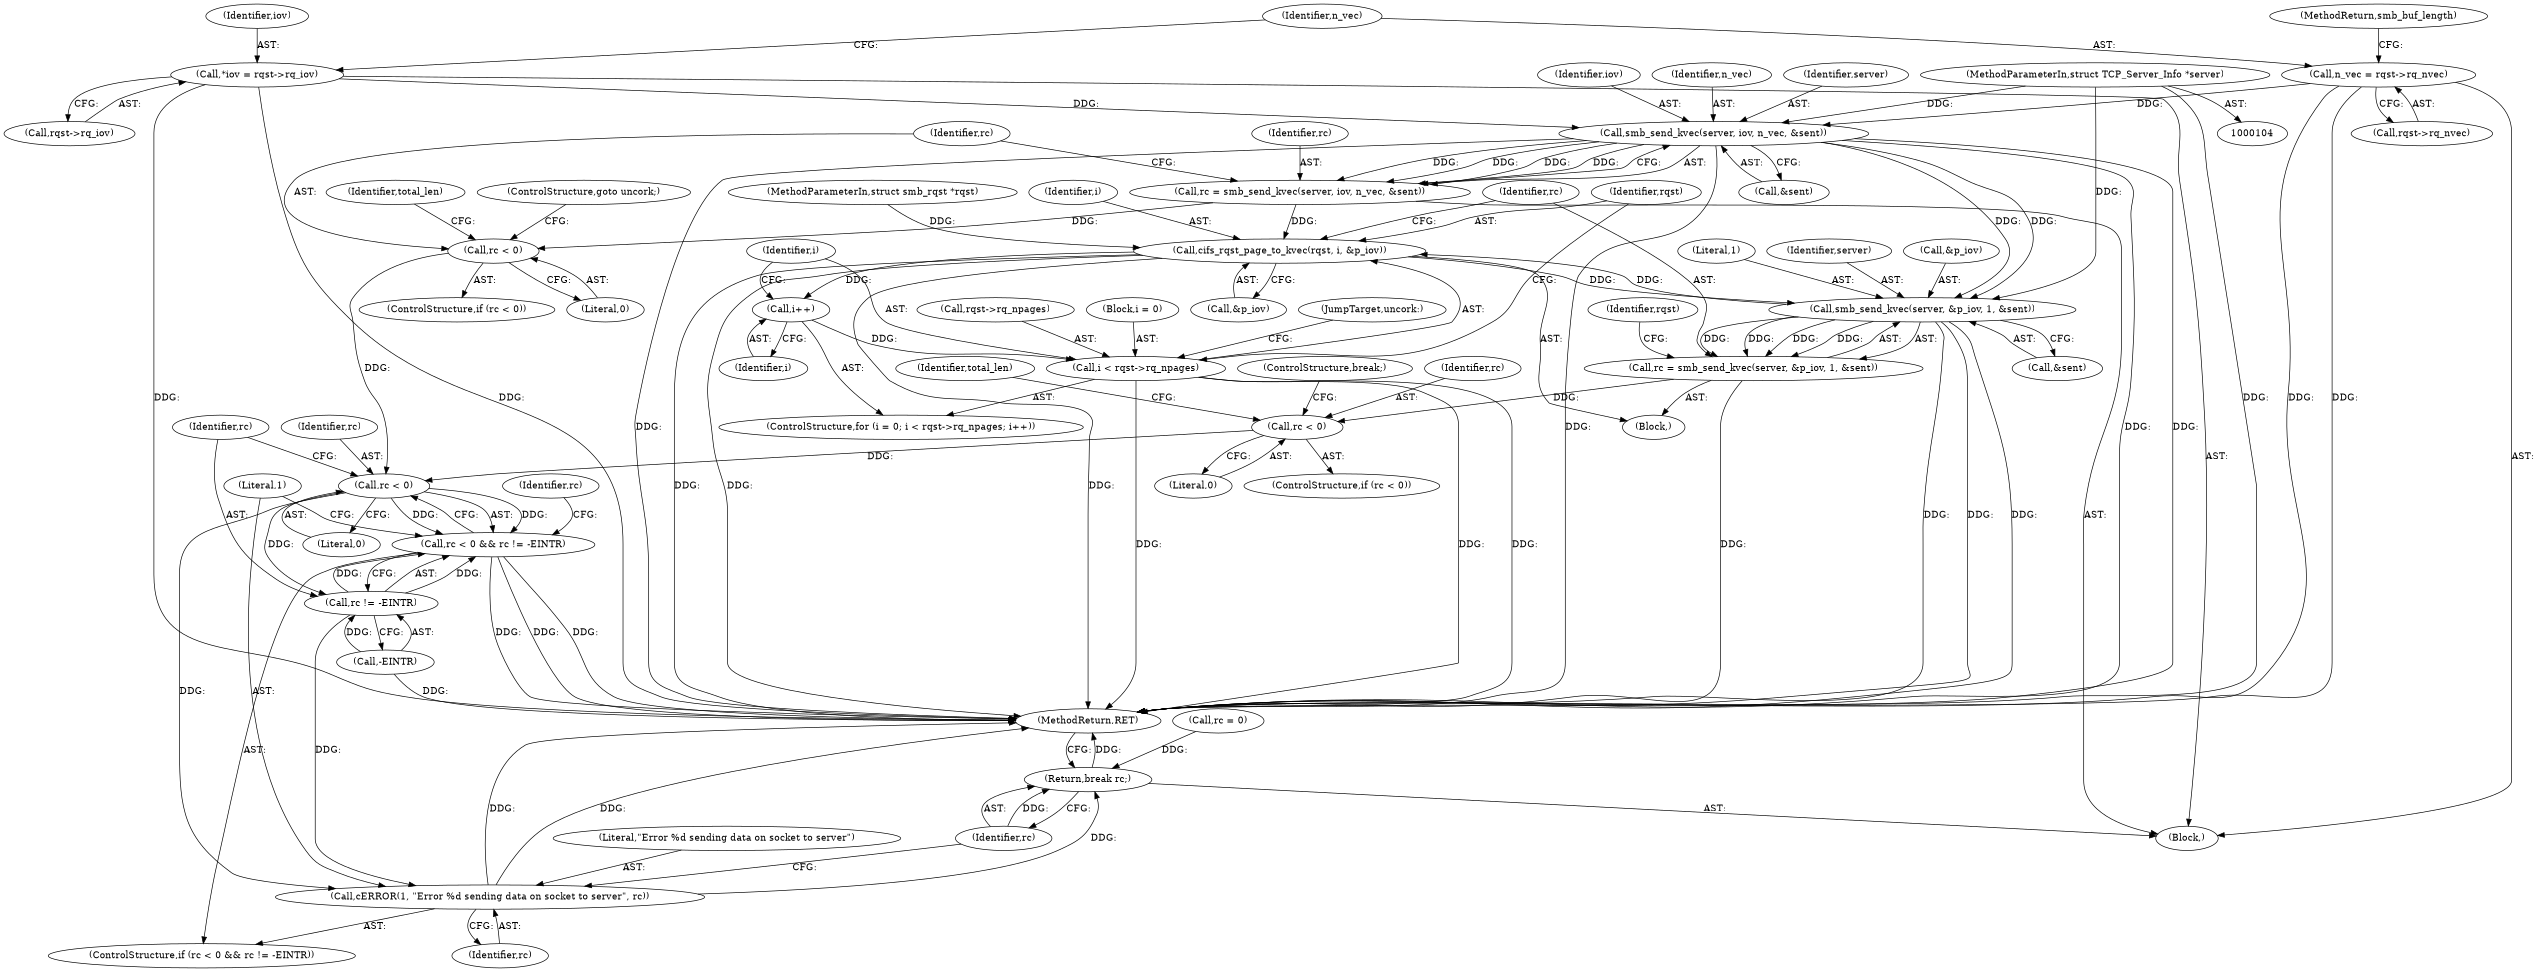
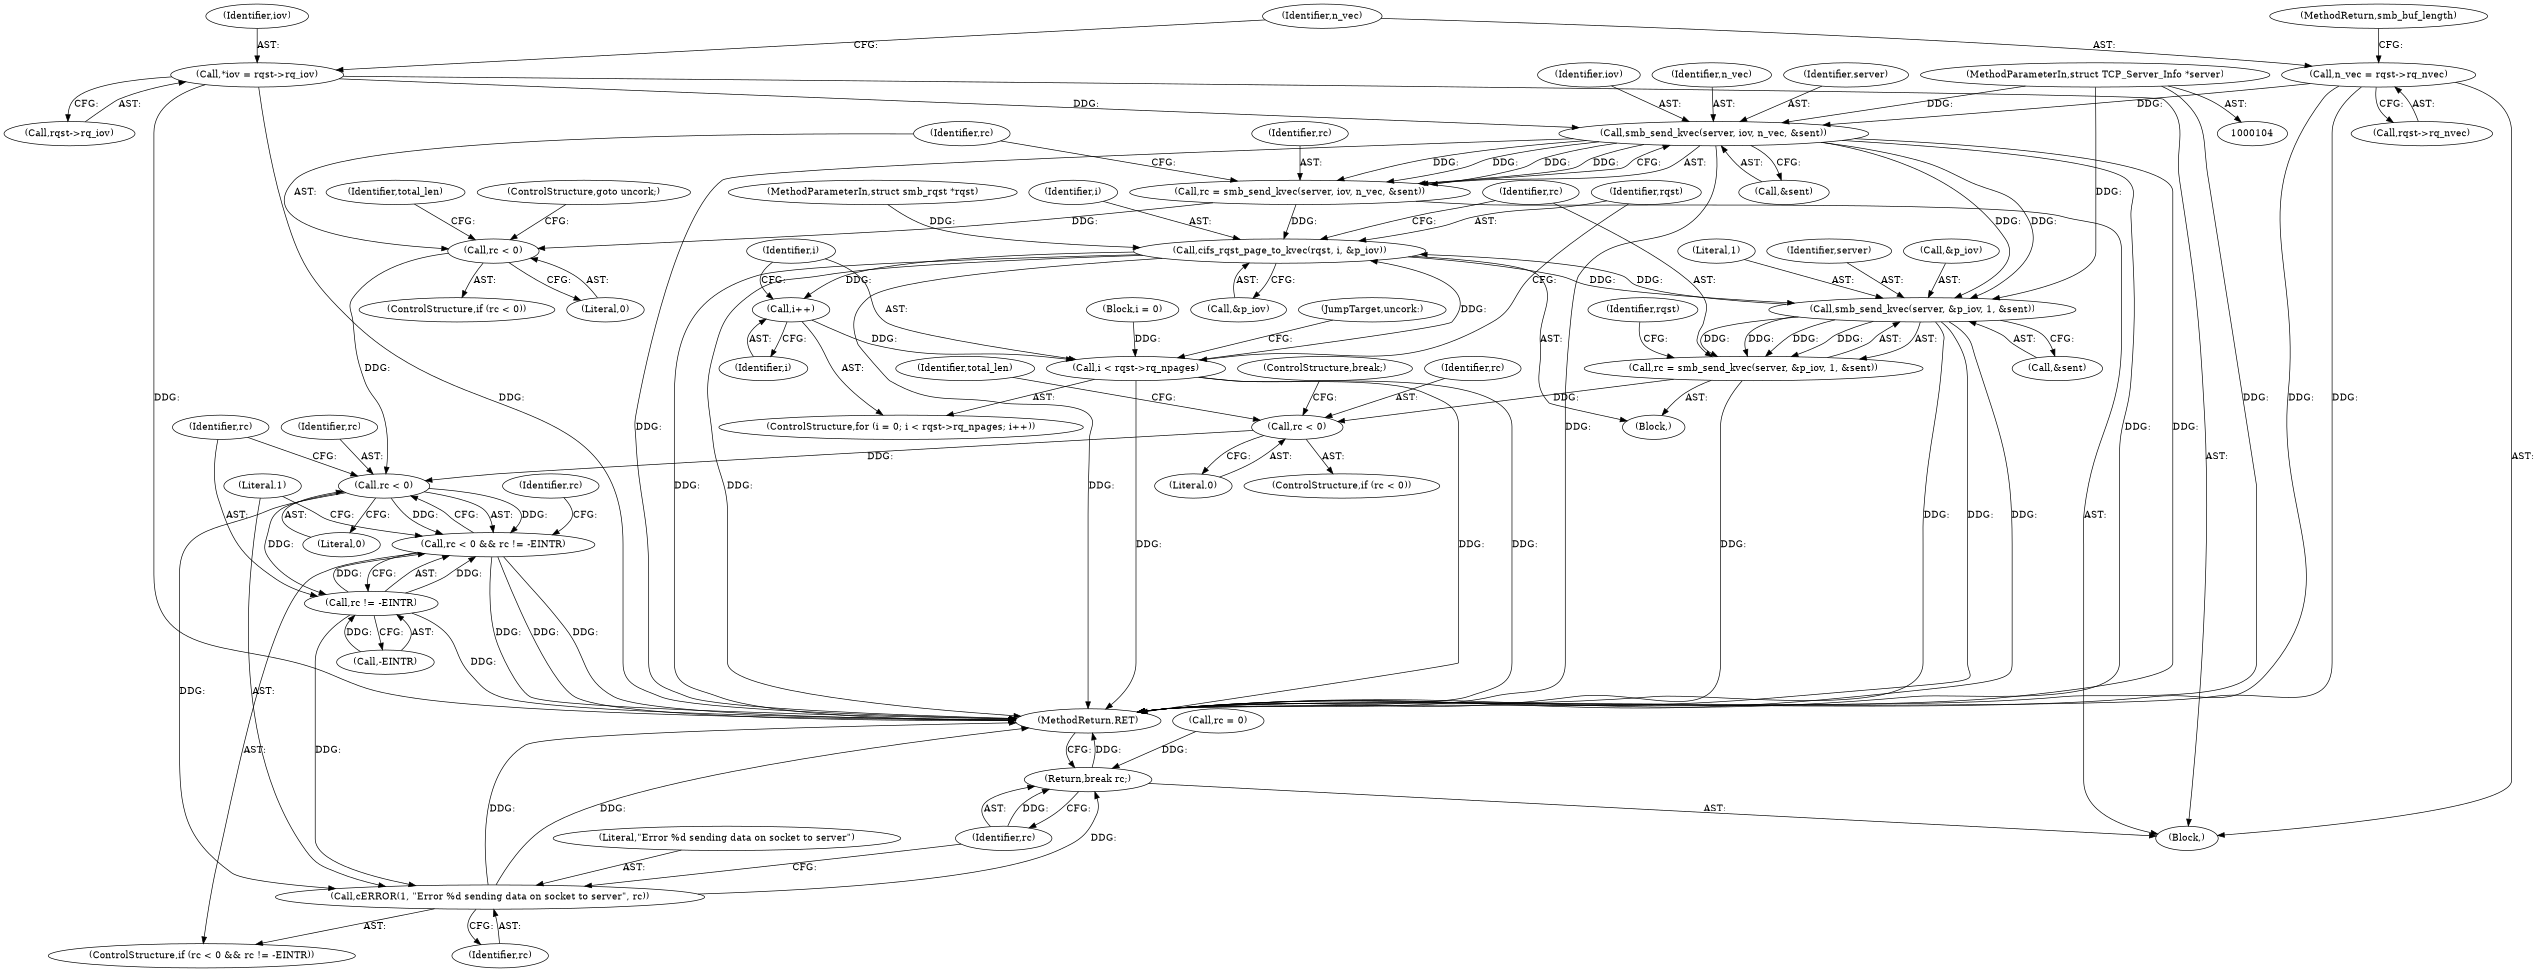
  digraph {
    n1 [label="(Call,smb_send_kvec(server, iov, n_vec, &sent))"]
    n2 [label="(Call,rc = smb_send_kvec(server, iov, n_vec, &sent))"]
    n3 [label="(Call,smb_send_kvec(server, &p_iov, 1, &sent))"]
    n4 [label="(MethodReturn,RET)"]
    n5 [label="(Call,&sent)"]
    n6 [label="(Block,)"]
    n7 [label="(Call,rc < 0)"]
    n8 [label="(Call,cifs_rqst_page_to_kvec(rqst, i, &p_iov))"]
    n9 [label="(Call,rc = smb_send_kvec(server, &p_iov, 1, &sent))"]
    n10 [label="(Call,&sent)"]
    n11 [label="(Return,break rc;)"]
    n12 [label="(MethodParameterIn,struct TCP_Server_Info *server)"]
    1000104
    n14 [label="(Call,*iov = rqst->rq_iov)"]
    n15 [label="(Call,rqst->rq_iov)"]
    n16 [label="(Call,n_vec = rqst->rq_nvec)"]
    n17 [label="(Call,rqst->rq_nvec)"]
    n18 [label="(Call,rc < 0)"]
    n19 [label="(ControlStructure,if (rc < 0))"]
    n20 [label="(Literal,0)"]
    n21 [label="(Call,rc < 0 && rc != -EINTR)"]
    n22 [label="(Call,rc != -EINTR)"]
    n23 [label="(Call,cERROR(1, \"Error %d sending data on socket to server\", rc))"]
    n24 [label="(Literal,0)"]
    n25 [label="(ControlStructure,if (rc < 0 && rc != -EINTR))"]
    n26 [label="(Call,-EINTR)"]
    n27 [label="(Identifier,rc)"]
    n28 [label="(Identifier,rc)"]
    n29 [label="(Call,i++)"]
    n30 [label="(Block,)"]
    n31 [label="(Call,&p_iov)"]
    n32 [label="(Call,rc < 0)"]
    n33 [label="(Call,i < rqst->rq_npages)"]
    n34 [label="(ControlStructure,for (i = 0; i < rqst->rq_npages; i++))"]
    n35 [label="(Identifier,i)"]
-   n36 [label="(Call,rqst->rq_npages)"]
    n37 [label="(Literal,0)"]
    n38 [label="(ControlStructure,if (rc < 0))"]
    n39 [label="(Identifier,rc)"]
    n40 [label="(Identifier,iov)"]
    n41 [label="(Identifier,rc)"]
    n42 [label="(Identifier,rc)"]
    n43 [label="(Identifier,rqst)"]
    n44 [label="(Identifier,server)"]
    n45 [label="(Identifier,iov)"]
    n46 [label="(Identifier,n_vec)"]
    n47 [label="(Identifier,rc)"]
    n48 [label="(Call,rc = 0)"]
    n49 [label="(ControlStructure,goto uncork;)"]
    n50 [label="(Call,&p_iov)"]
    n51 [label="(Identifier,n_vec)"]
    n52 [label="(Identifier,rc)"]
    n53 [label="(JumpTarget,uncork:)"]
    n54 [label="(MethodParameterIn,struct smb_rqst *rqst)"]
    n55 [label="(Identifier,rc)"]
    n56 [label="(Literal,1)"]
    n57 [label="(Identifier,total_len)"]
    n58 [label="(Block,i = 0)"]
    n59 [label="(Identifier,rc)"]
    n60 [label="(Literal,\"Error %d sending data on socket to server\")"]
    n61 [label="(Identifier,total_len)"]
    n62 [label="(ControlStructure,break;)"]
    n63 [label="(Literal,1)"]
    n64 [label="(Identifier,i)"]
    n65 [label="(Identifier,rqst)"]
    n66 [label="(Identifier,i)"]
    n67 [label="(MethodReturn,smb_buf_length)"]
    n68 [label="(Identifier,server)"]
    n1 -> n2 [label="AST: "]
    n1 -> n2 [label="DDG: "]
    n1 -> n2 [label="DDG: "]
    n1 -> n2 [label="DDG: "]
    n1 -> n2 [label="DDG: "]
    n1 -> n3 [label="DDG: "]
    n1 -> n3 [label="DDG: "]
    n1 -> n4 [label="DDG: "]
    n1 -> n4 [label="DDG: "]
    n1 -> n4 [label="DDG: "]
    n1 -> n4 [label="DDG: "]
    n1 -> n5 [label="CFG: "]
    n2 -> n1 [label="CFG: "]
    n2 -> n6 [label="AST: "]
    n2 -> n7 [label="DDG: "]
    n2 -> n8 [label="DDG: "]
    n3 -> n4 [label="DDG: "]
    n3 -> n4 [label="DDG: "]
    n3 -> n4 [label="DDG: "]
    n3 -> n8 [label="DDG: "]
    n3 -> n9 [label="AST: "]
    n3 -> n9 [label="DDG: "]
    n3 -> n9 [label="DDG: "]
    n3 -> n9 [label="DDG: "]
    n3 -> n9 [label="DDG: "]
    n3 -> n10 [label="CFG: "]
    n4 -> n11 [label="CFG: "]
    n5 -> n1 [label="AST: "]
    n7 -> n18 [label="DDG: "]
    n7 -> n19 [label="AST: "]
    n7 -> n20 [label="CFG: "]
    n8 -> n3 [label="DDG: "]
    n8 -> n4 [label="DDG: "]
    n8 -> n4 [label="DDG: "]
    n8 -> n4 [label="DDG: "]
    n8 -> n29 [label="DDG: "]
    n8 -> n30 [label="AST: "]
    n8 -> n31 [label="CFG: "]
    n9 -> n3 [label="AST: "]
    n9 -> n4 [label="DDG: "]
    n9 -> n30 [label="AST: "]
    n9 -> n32 [label="DDG: "]
    n10 -> n3 [label="AST: "]
    n11 -> n4 [label="DDG: "]
    n11 -> n6 [label="AST: "]
    n11 -> n28 [label="CFG: "]
    n12 -> n1 [label="DDG: "]
    n12 -> n3 [label="DDG: "]
    n12 -> n4 [label="DDG: "]
    n12 -> 1000104 [label="AST: "]
    n14 -> n1 [label="DDG: "]
    n14 -> n4 [label="DDG: "]
    n14 -> n4 [label="DDG: "]
    n14 -> n6 [label="AST: "]
    n14 -> n15 [label="CFG: "]
    n15 -> n14 [label="AST: "]
    n16 -> n1 [label="DDG: "]
    n16 -> n4 [label="DDG: "]
    n16 -> n4 [label="DDG: "]
    n16 -> n6 [label="AST: "]
    n16 -> n17 [label="CFG: "]
    n17 -> n16 [label="AST: "]
    n18 -> n21 [label="AST: "]
    n18 -> n21 [label="DDG: "]
    n18 -> n21 [label="DDG: "]
    n18 -> n22 [label="DDG: "]
    n18 -> n23 [label="DDG: "]
    n18 -> n24 [label="CFG: "]
    n20 -> n7 [label="AST: "]
    n21 -> n4 [label="DDG: "]
    n21 -> n4 [label="DDG: "]
    n21 -> n4 [label="DDG: "]
    n21 -> n18 [label="CFG: "]
    n21 -> n22 [label="CFG: "]
    n21 -> n25 [label="AST: "]
-   n26 -> n4 [label="DDG: "]
+   n22 -> n4 [label="DDG: "]
    n22 -> n21 [label="AST: "]
    n22 -> n21 [label="DDG: "]
    n22 -> n21 [label="DDG: "]
    n22 -> n23 [label="DDG: "]
    n22 -> n26 [label="CFG: "]
    n23 -> n4 [label="DDG: "]
    n23 -> n4 [label="DDG: "]
    n23 -> n11 [label="DDG: "]
    n23 -> n25 [label="AST: "]
    n23 -> n27 [label="CFG: "]
    n24 -> n18 [label="AST: "]
    n26 -> n22 [label="AST: "]
    n26 -> n22 [label="DDG: "]
    n27 -> n23 [label="AST: "]
    n28 -> n11 [label="AST: "]
    n28 -> n11 [label="DDG: "]
    n28 -> n23 [label="CFG: "]
    n29 -> n33 [label="DDG: "]
    n29 -> n34 [label="AST: "]
    n29 -> n35 [label="CFG: "]
    n31 -> n8 [label="AST: "]
    n32 -> n18 [label="DDG: "]
    n32 -> n37 [label="CFG: "]
    n32 -> n38 [label="AST: "]
    n33 -> n4 [label="DDG: "]
    n33 -> n4 [label="DDG: "]
    n33 -> n4 [label="DDG: "]
-   n33 -> n8 [label="AST: "]
+   n33 -> n8 [label="DDG: "]
    n33 -> n34 [label="AST: "]
    n35 -> n29 [label="AST: "]
-   n36 -> n33 [label="AST: "]
    n37 -> n32 [label="AST: "]
    n39 -> n18 [label="CFG: "]
    n39 -> n22 [label="AST: "]
    n40 -> n1 [label="AST: "]
    n41 -> n2 [label="CFG: "]
    n41 -> n7 [label="AST: "]
    n42 -> n21 [label="CFG: "]
    n43 -> n9 [label="CFG: "]
    n44 -> n3 [label="AST: "]
    n45 -> n14 [label="AST: "]
    n46 -> n14 [label="CFG: "]
    n46 -> n16 [label="AST: "]
    n47 -> n8 [label="CFG: "]
    n47 -> n9 [label="AST: "]
    n48 -> n11 [label="DDG: "]
    n49 -> n7 [label="CFG: "]
    n50 -> n3 [label="AST: "]
    n51 -> n1 [label="AST: "]
    n52 -> n32 [label="AST: "]
    n53 -> n33 [label="CFG: "]
    n54 -> n8 [label="DDG: "]
    n55 -> n18 [label="AST: "]
    n56 -> n21 [label="CFG: "]
    n56 -> n23 [label="AST: "]
    n57 -> n32 [label="CFG: "]
-   n58 -> n33 [label="AST: "]
+   n58 -> n33 [label="DDG: "]
    n59 -> n2 [label="AST: "]
    n60 -> n23 [label="AST: "]
    n61 -> n7 [label="CFG: "]
    n62 -> n32 [label="CFG: "]
    n63 -> n3 [label="AST: "]
    n64 -> n8 [label="AST: "]
    n65 -> n8 [label="AST: "]
    n65 -> n33 [label="CFG: "]
    n66 -> n29 [label="CFG: "]
    n66 -> n33 [label="AST: "]
    n67 -> n16 [label="CFG: "]
    n68 -> n1 [label="AST: "]
  }
